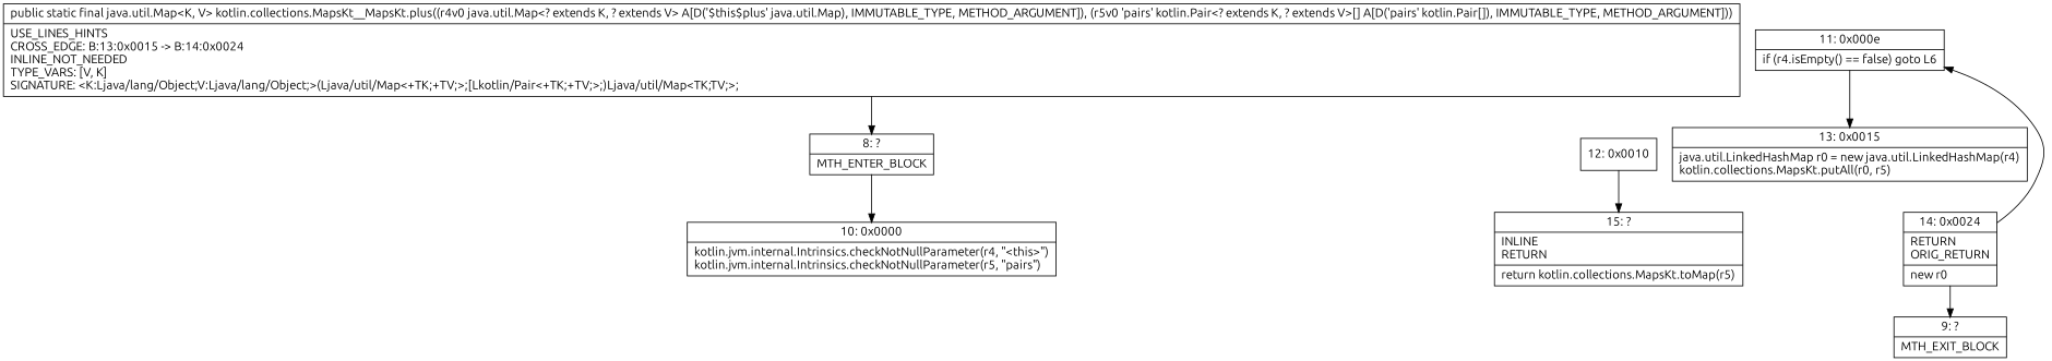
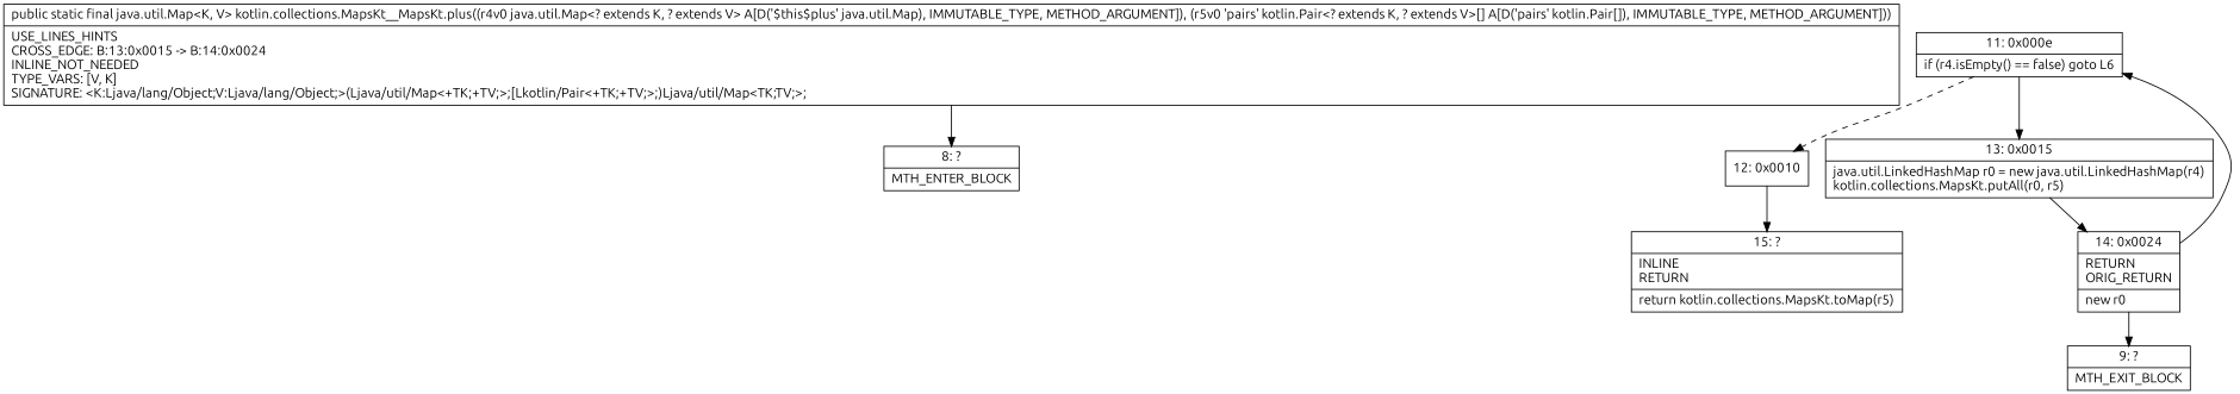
  digraph {
    fontname=Ubuntu
    node [fontname=Ubuntu shape=record]
    edge [fontname=Ubuntu]
    n1 [label="{8\:\ ?|MTH_ENTER_BLOCK\l}"]
-   n2 [label="{10\:\ 0x0000|kotlin.jvm.internal.Intrinsics.checkNotNullParameter(r4, \"\<this\>\")\lkotlin.jvm.internal.Intrinsics.checkNotNullParameter(r5, \"pairs\")\l}"]
    n3 [label="{11\:\ 0x000e|if (r4.isEmpty() == false) goto L6\l}"]
    n4 [label="{12\:\ 0x0010}"]
    n5 [label="{13\:\ 0x0015|java.util.LinkedHashMap r0 = new java.util.LinkedHashMap(r4)\lkotlin.collections.MapsKt.putAll(r0, r5)\l}"]
    n6 [label="{15\:\ ?|INLINE\lRETURN\l|return kotlin.collections.MapsKt.toMap(r5)\l}"]
    n7 [label="{14\:\ 0x0024|RETURN\lORIG_RETURN\l|new r0\l}"]
    n8 [label="{9\:\ ?|MTH_EXIT_BLOCK\l}"]
    n9 [label="{public static final java.util.Map\<K, V\> kotlin.collections.MapsKt__MapsKt.plus((r4v0 java.util.Map\<? extends K, ? extends V\> A[D('$this$plus' java.util.Map), IMMUTABLE_TYPE, METHOD_ARGUMENT]), (r5v0 'pairs' kotlin.Pair\<? extends K, ? extends V\>[] A[D('pairs' kotlin.Pair[]), IMMUTABLE_TYPE, METHOD_ARGUMENT]))  | USE_LINES_HINTS\lCROSS_EDGE: B:13:0x0015 \-\> B:14:0x0024\lINLINE_NOT_NEEDED\lTYPE_VARS: [V, K]\lSIGNATURE: \<K:Ljava\/lang\/Object;V:Ljava\/lang\/Object;\>(Ljava\/util\/Map\<+TK;+TV;\>;[Lkotlin\/Pair\<+TK;+TV;\>;)Ljava\/util\/Map\<TK;TV;\>;\l}"]
-   n1 -> n2
+   n3 -> n4 [style=dashed]
    n3 -> n5
    n4 -> n6
+   n5 -> n7
    n7 -> n3
    n7 -> n8
    n9 -> n1
  }
